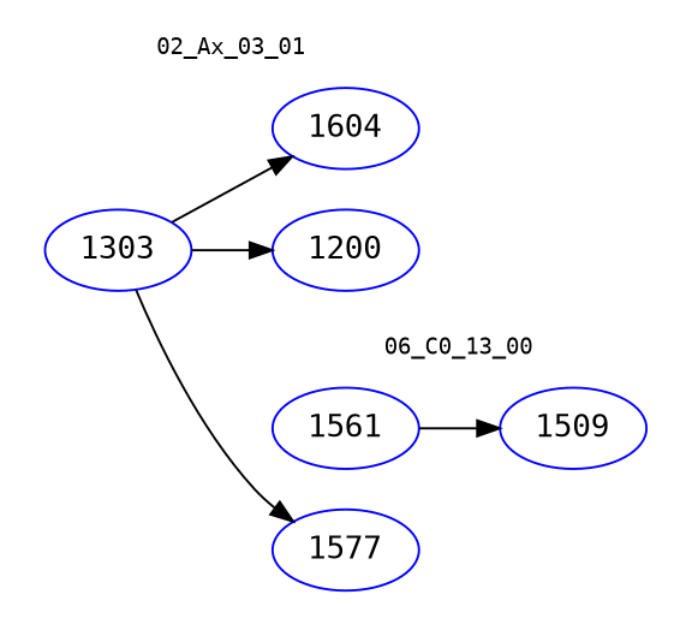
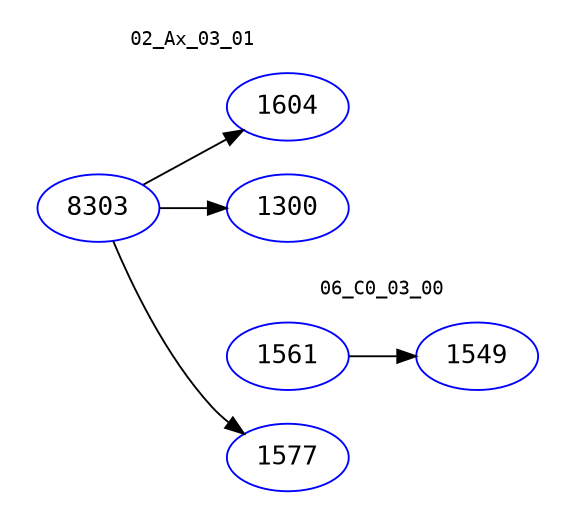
  digraph {
    fontname="DejaVu Sans Mono"
    rankdir=LR
    node [color=blue fontname="DejaVu Sans Mono"]
    edge [color=black fontname="DejaVu Sans Mono"]
-   n1 [label=1303]
-   n2 [label=1200]
+   n1 [label=8303]
+   n2 [label=1300]
    n3 [label=1604]
    n4 [label=1561]
-   n5 [label=1509]
+   n5 [label=1549]
    n6 [label=1577]
    subgraph cluster_1 {
      color=white
      fontsize=10
      label="02_Ax_03_01"
      n1
      n2
      n3
    }
    subgraph cluster_2 {
      color=white
      fontsize=10
-     label="06_C0_13_00"
+     label="06_C0_03_00"
      n4
      n5
      n6
    }
    n1 -> n2
    n1 -> n3
    n1 -> n6
    n4 -> n5
  }
